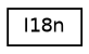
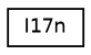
  digraph {
    rankdir=LR
-   n1 [color=black fillcolor=white fontname=Helvetica fontsize=10 height=0.2 label=I18n shape=record style=filled width=0.4]
+   n1 [color=black fillcolor=white fontname=Helvetica fontsize=10 height=0.2 label=I17n shape=record style=filled width=0.4]
  }
